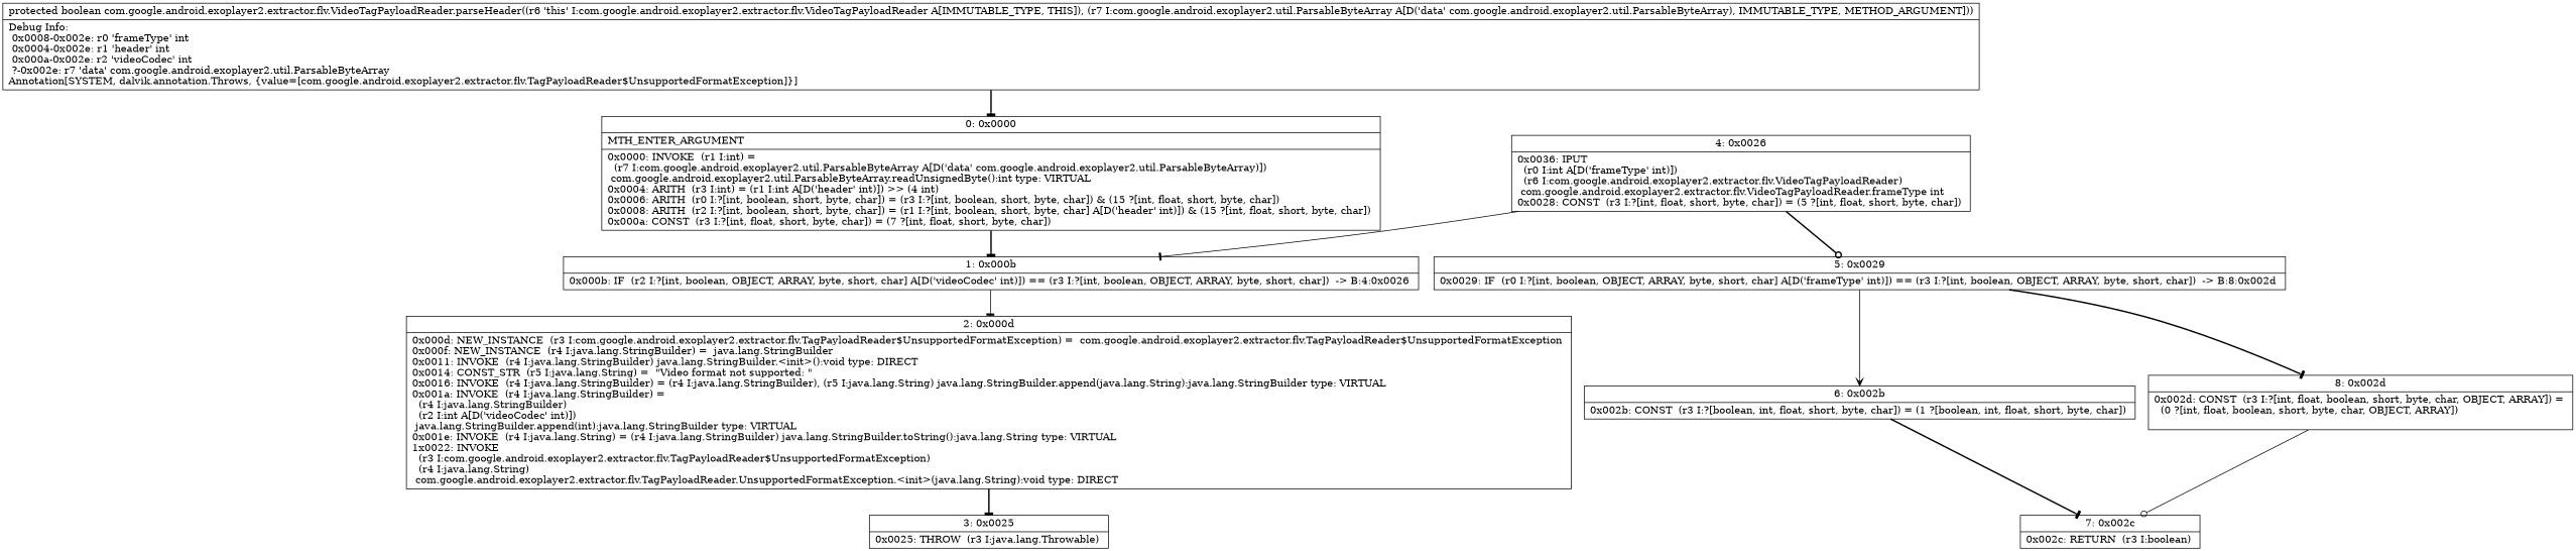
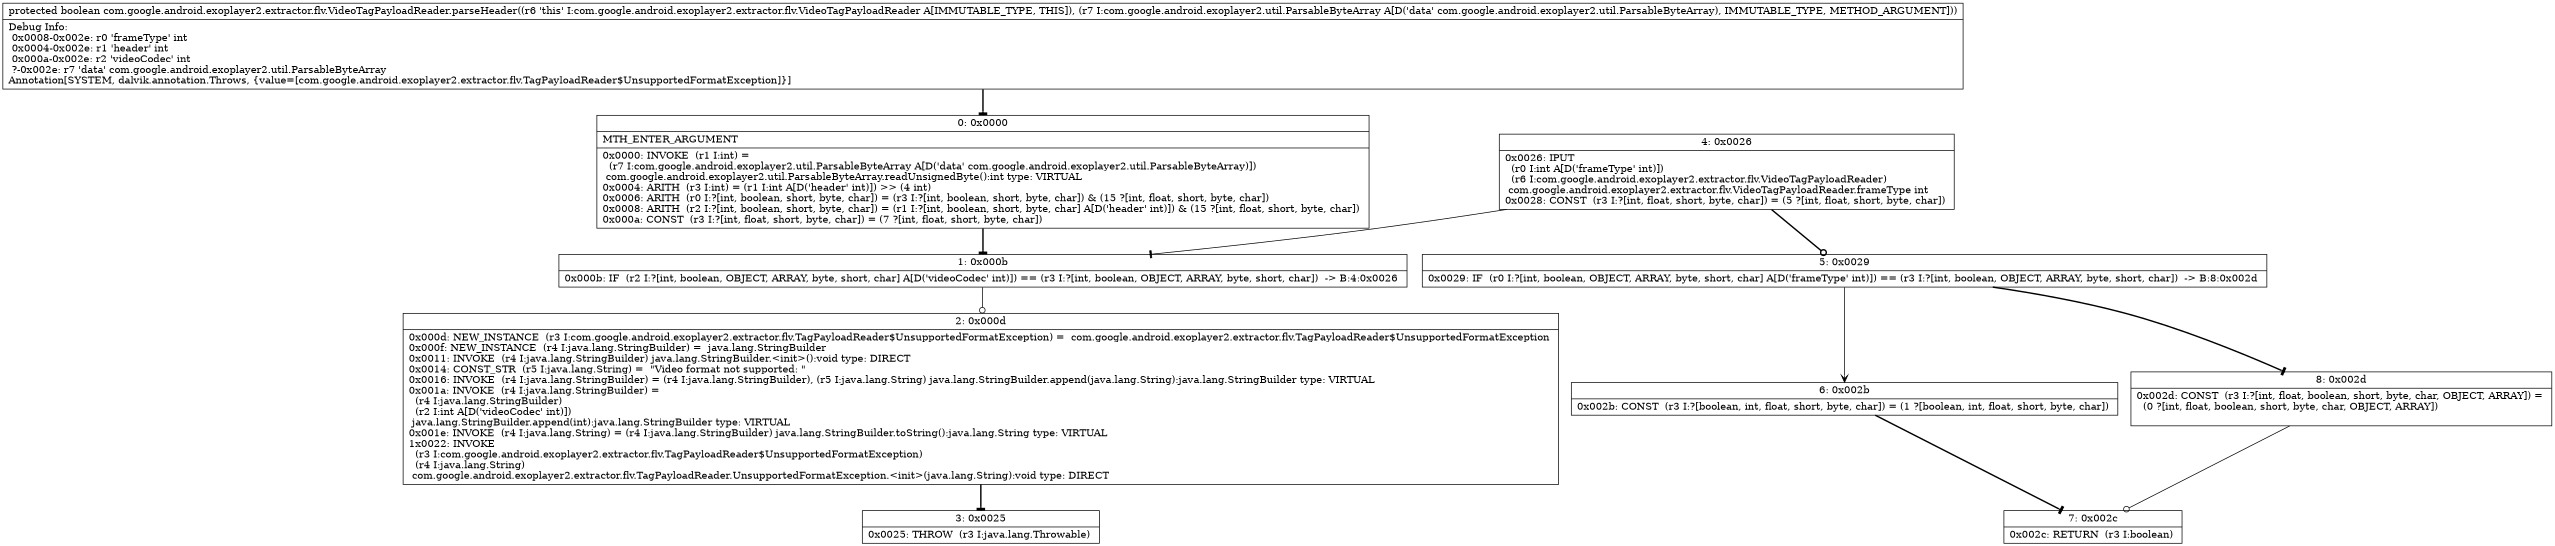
  digraph {
    node [shape=record]
    edge [arrowhead=tee style=bold]
    n1 [label="{0\:\ 0x0000|MTH_ENTER_ARGUMENT\l|0x0000: INVOKE  (r1 I:int) = \l  (r7 I:com.google.android.exoplayer2.util.ParsableByteArray A[D('data' com.google.android.exoplayer2.util.ParsableByteArray)])\l com.google.android.exoplayer2.util.ParsableByteArray.readUnsignedByte():int type: VIRTUAL \l0x0004: ARITH  (r3 I:int) = (r1 I:int A[D('header' int)]) \>\> (4 int) \l0x0006: ARITH  (r0 I:?[int, boolean, short, byte, char]) = (r3 I:?[int, boolean, short, byte, char]) & (15 ?[int, float, short, byte, char]) \l0x0008: ARITH  (r2 I:?[int, boolean, short, byte, char]) = (r1 I:?[int, boolean, short, byte, char] A[D('header' int)]) & (15 ?[int, float, short, byte, char]) \l0x000a: CONST  (r3 I:?[int, float, short, byte, char]) = (7 ?[int, float, short, byte, char]) \l}"]
    n2 [label="{1\:\ 0x000b|0x000b: IF  (r2 I:?[int, boolean, OBJECT, ARRAY, byte, short, char] A[D('videoCodec' int)]) == (r3 I:?[int, boolean, OBJECT, ARRAY, byte, short, char])  \-\> B:4:0x0026 \l}"]
    n3 [label="{2\:\ 0x000d|0x000d: NEW_INSTANCE  (r3 I:com.google.android.exoplayer2.extractor.flv.TagPayloadReader$UnsupportedFormatException) =  com.google.android.exoplayer2.extractor.flv.TagPayloadReader$UnsupportedFormatException \l0x000f: NEW_INSTANCE  (r4 I:java.lang.StringBuilder) =  java.lang.StringBuilder \l0x0011: INVOKE  (r4 I:java.lang.StringBuilder) java.lang.StringBuilder.\<init\>():void type: DIRECT \l0x0014: CONST_STR  (r5 I:java.lang.String) =  \"Video format not supported: \" \l0x0016: INVOKE  (r4 I:java.lang.StringBuilder) = (r4 I:java.lang.StringBuilder), (r5 I:java.lang.String) java.lang.StringBuilder.append(java.lang.String):java.lang.StringBuilder type: VIRTUAL \l0x001a: INVOKE  (r4 I:java.lang.StringBuilder) = \l  (r4 I:java.lang.StringBuilder)\l  (r2 I:int A[D('videoCodec' int)])\l java.lang.StringBuilder.append(int):java.lang.StringBuilder type: VIRTUAL \l0x001e: INVOKE  (r4 I:java.lang.String) = (r4 I:java.lang.StringBuilder) java.lang.StringBuilder.toString():java.lang.String type: VIRTUAL \l1x0022: INVOKE  \l  (r3 I:com.google.android.exoplayer2.extractor.flv.TagPayloadReader$UnsupportedFormatException)\l  (r4 I:java.lang.String)\l com.google.android.exoplayer2.extractor.flv.TagPayloadReader.UnsupportedFormatException.\<init\>(java.lang.String):void type: DIRECT \l}"]
    n4 [label="{3\:\ 0x0025|0x0025: THROW  (r3 I:java.lang.Throwable) \l}"]
-   n5 [label="{4\:\ 0x0026|0x0036: IPUT  \l  (r0 I:int A[D('frameType' int)])\l  (r6 I:com.google.android.exoplayer2.extractor.flv.VideoTagPayloadReader)\l com.google.android.exoplayer2.extractor.flv.VideoTagPayloadReader.frameType int \l0x0028: CONST  (r3 I:?[int, float, short, byte, char]) = (5 ?[int, float, short, byte, char]) \l}"]
+   n5 [label="{4\:\ 0x0026|0x0026: IPUT  \l  (r0 I:int A[D('frameType' int)])\l  (r6 I:com.google.android.exoplayer2.extractor.flv.VideoTagPayloadReader)\l com.google.android.exoplayer2.extractor.flv.VideoTagPayloadReader.frameType int \l0x0028: CONST  (r3 I:?[int, float, short, byte, char]) = (5 ?[int, float, short, byte, char]) \l}"]
    n6 [label="{5\:\ 0x0029|0x0029: IF  (r0 I:?[int, boolean, OBJECT, ARRAY, byte, short, char] A[D('frameType' int)]) == (r3 I:?[int, boolean, OBJECT, ARRAY, byte, short, char])  \-\> B:8:0x002d \l}"]
    n7 [label="{6\:\ 0x002b|0x002b: CONST  (r3 I:?[boolean, int, float, short, byte, char]) = (1 ?[boolean, int, float, short, byte, char]) \l}"]
    n8 [label="{8\:\ 0x002d|0x002d: CONST  (r3 I:?[int, float, boolean, short, byte, char, OBJECT, ARRAY]) = \l  (0 ?[int, float, boolean, short, byte, char, OBJECT, ARRAY])\l \l}"]
    n9 [label="{7\:\ 0x002c|0x002c: RETURN  (r3 I:boolean) \l}"]
    n10 [label="{protected boolean com.google.android.exoplayer2.extractor.flv.VideoTagPayloadReader.parseHeader((r6 'this' I:com.google.android.exoplayer2.extractor.flv.VideoTagPayloadReader A[IMMUTABLE_TYPE, THIS]), (r7 I:com.google.android.exoplayer2.util.ParsableByteArray A[D('data' com.google.android.exoplayer2.util.ParsableByteArray), IMMUTABLE_TYPE, METHOD_ARGUMENT]))  | Debug Info:\l  0x0008\-0x002e: r0 'frameType' int\l  0x0004\-0x002e: r1 'header' int\l  0x000a\-0x002e: r2 'videoCodec' int\l  ?\-0x002e: r7 'data' com.google.android.exoplayer2.util.ParsableByteArray\lAnnotation[SYSTEM, dalvik.annotation.Throws, \{value=[com.google.android.exoplayer2.extractor.flv.TagPayloadReader$UnsupportedFormatException]\}]\l}"]
    n1 -> n2
-   n2 -> n3 [style=solid]
+   n2 -> n3 [arrowhead=odot style=solid]
    n3 -> n4
    n5 -> n2 [style=solid]
    n5 -> n6 [arrowhead=odot]
    n6 -> n7 [arrowhead=vee style=solid]
    n6 -> n8
    n7 -> n9
    n8 -> n9 [arrowhead=odot style=solid]
    n10 -> n1
  }
